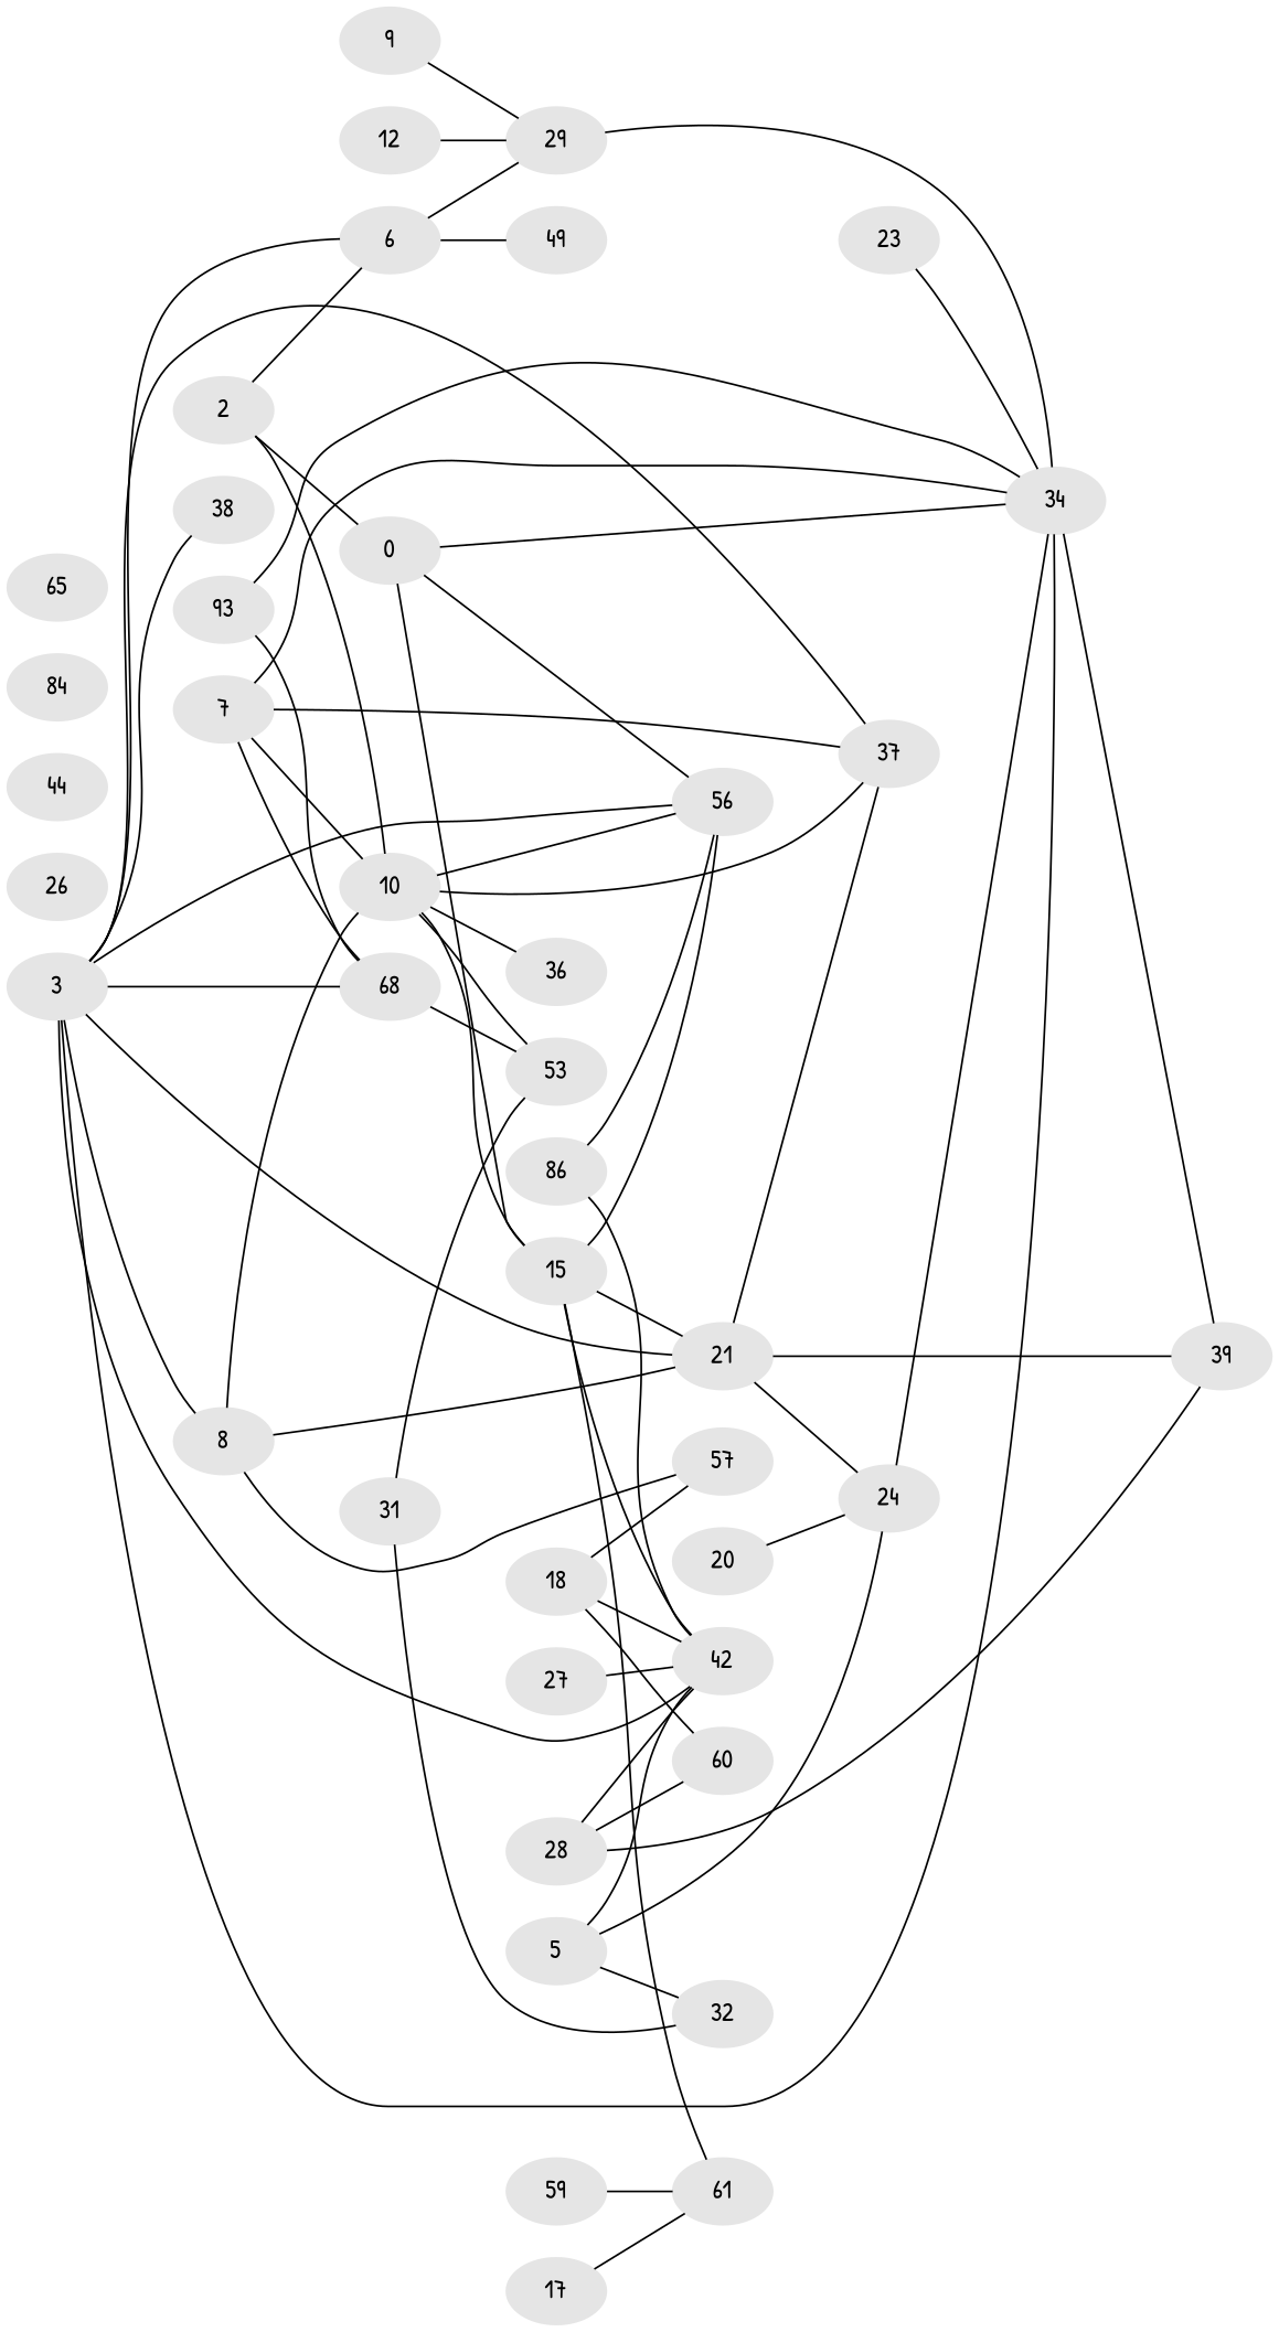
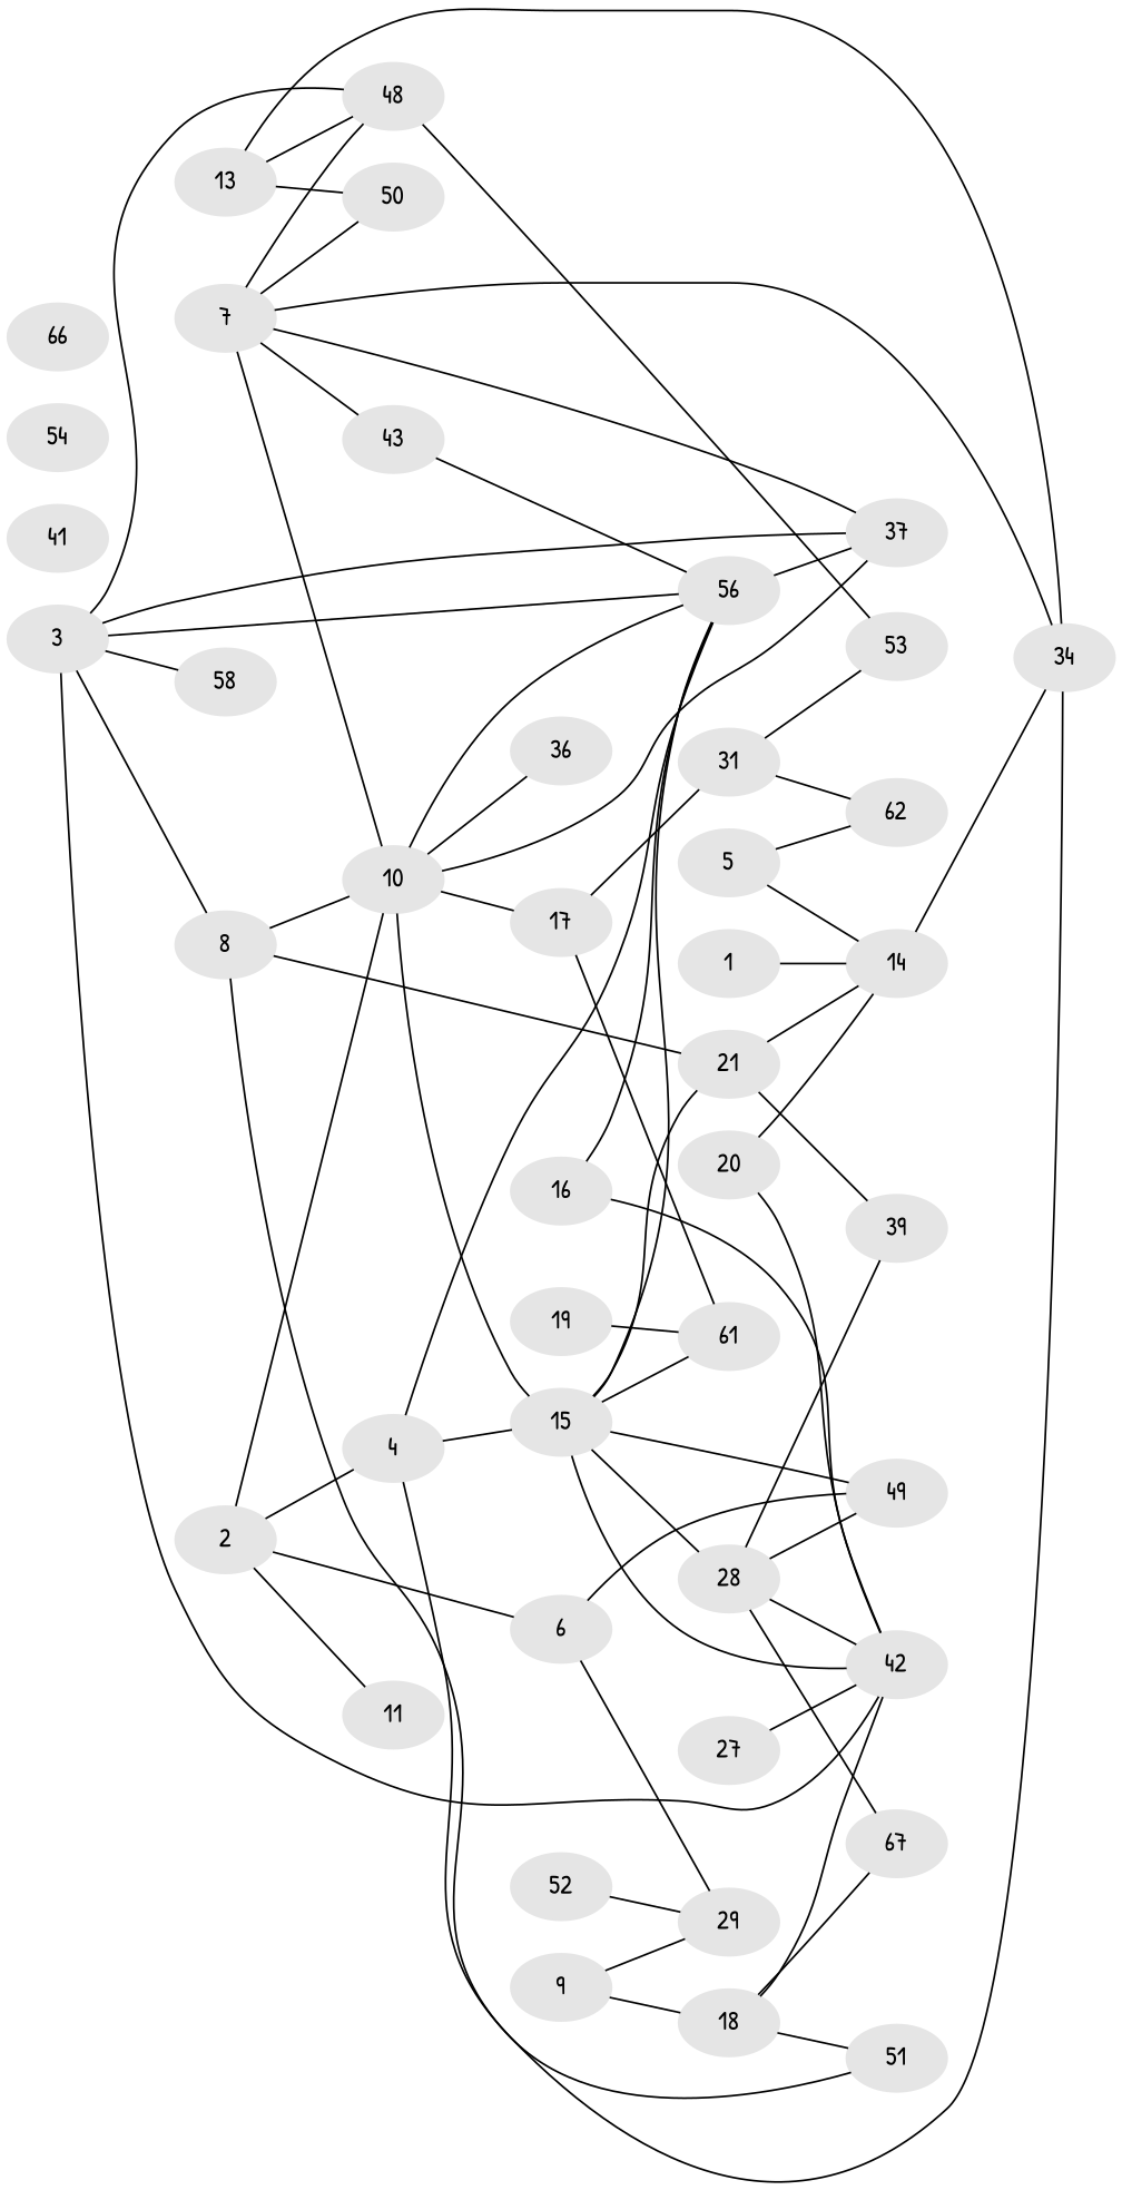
  graph {
    fontname="Patrick Hand"
    rankdir=LR
    node [color=gray90 fontname="Patrick Hand" style=filled]
    edge [fontname="Patrick Hand"]
-   24 [super="+62"]
+   24 [super="+62" label=14]
    34 [super="+52"]
+   1
    2 [super="+40"]
-   4 [super="+55" label=0]
+   4 [super="+55"]
    6 [super="+30"]
    10 [super="+25"]
+   11 [super="+14"]
    56
    15 [super="+44"]
    29 [super="+51"]
    49
    37
    36
    53 [super="+68"]
    3 [super="+38"]
    8 [super="+22"]
    21 [super="+33"]
    42 [super="+47"]
-   48 [label=68]
-   58 [label=38]
-   57
+   48
+   58
+   57 [label=51]
    39 [super="+46"]
    28 [super="+63"]
    61
    5 [super="+45"]
-   32
+   32 [label=62]
    7 [super="+59"]
+   43
+   50
    18 [super="+60"]
-   67 [label=60]
+   67
    9
-   12
-   13 [super="+64" label=93]
-   16 [label=86]
+   12 [label=52]
+   13 [super="+64"]
+   16
    31 [super="+35"]
    17
-   19 [label=59]
+   19
    20
-   23
-   26
    27
-   41 [label=44]
-   54 [label=84]
-   65
+   41
+   54
+   65 [label=66]
    24 -- 34
-   34 -- 39
+   1 -- 24
    2 -- 4
    2 -- 6
    2 -- 10
+   2 -- 11
    4 -- 34
    4 -- 56
    4 -- 15
    6 -- 29
    6 -- 49
    10 -- 56
    10 -- 15
    10 -- 37
    10 -- 36
-   10 -- 53
+   10 -- 17
    15 -- 56
+   15 -- 49
    15 -- 21
    15 -- 42
+   15 -- 28
    15 -- 61
-   29 -- 34
-   3 -- 34
-   3 -- 6
    3 -- 56
    3 -- 37
    3 -- 8
-   3 -- 21
    3 -- 42
    3 -- 48
    3 -- 58
    8 -- 10
    8 -- 21
    8 -- 57
    21 -- 24
-   21 -- 37
+   56 -- 37
    21 -- 39
    48 -- 53
+   28 -- 49
    28 -- 42
    28 -- 39
    28 -- 67
    5 -- 24
-   5 -- 42
+   20 -- 42
    5 -- 32
    7 -- 34
    7 -- 10
    7 -- 37
    7 -- 48
+   7 -- 43
+   7 -- 50
+   43 -- 56
    18 -- 42
    18 -- 57
    18 -- 67
    9 -- 29
+   9 -- 18
    12 -- 29
    13 -- 34
    13 -- 48
+   13 -- 50
    16 -- 56
    16 -- 42
    31 -- 53
    31 -- 32
    17 -- 61
+   17 -- 31
    19 -- 61
    20 -- 24
-   23 -- 34
    27 -- 42
  }
